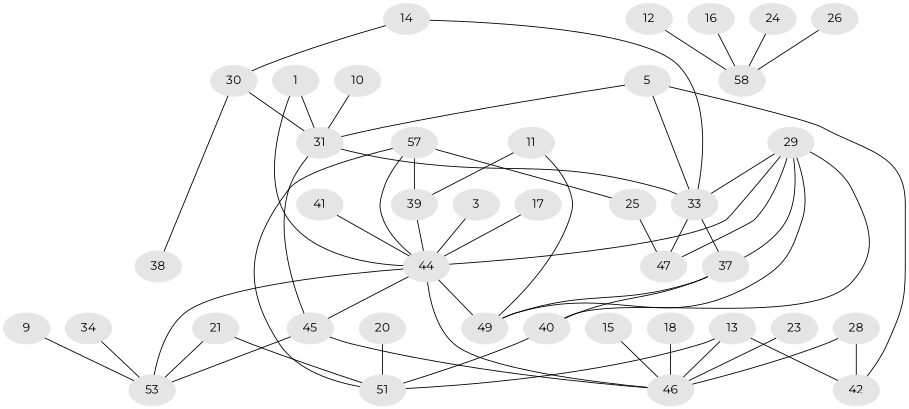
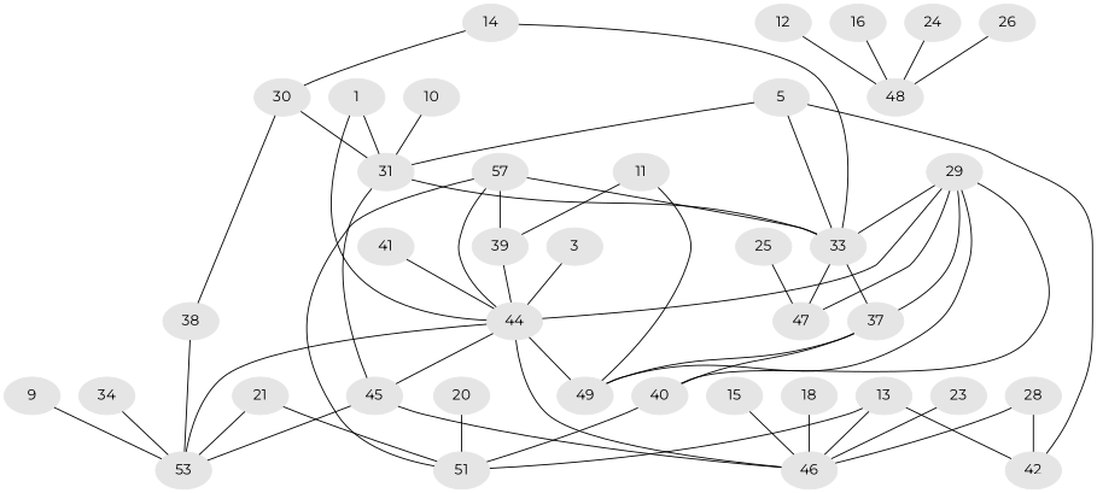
  graph {
    fontname=Montserrat
    node [color=gray90 fontname=Montserrat style=filled]
    edge [fontname=Montserrat weight=1.0]
    1
    31
    44
    33
    45
    53
    49
    46
    3
    5
    42
    47
    37
    9
    10
    11
    39
    12
-   48 [label=58]
+   48
    13
    51
    14
    30
    38
    15
    16
-   17
    18
    20
    21
    23
    24
    25
    26
    n35 [label=57]
    28
    29
    40
    34
    41
    1 -- 31
    1 -- 44
    31 -- 33
    31 -- 45 [weight=2.0]
    44 -- 45
    44 -- 53
    44 -- 49 [weight=2.0]
    44 -- 46
    33 -- 47 [weight=2.0]
    33 -- 37
    45 -- 53
    45 -- 46
    3 -- 44
    5 -- 31
    5 -- 33
    5 -- 42
    37 -- 49
    37 -- 40
    9 -- 53
    10 -- 31
    11 -- 49
    11 -- 39
    39 -- 44
    12 -- 48
    13 -- 46
    13 -- 42
    13 -- 51
    14 -- 33
    14 -- 30
    30 -- 31
    30 -- 38
+   38 -- 53
    15 -- 46
    16 -- 48
-   17 -- 44
    18 -- 46
    20 -- 51
    21 -- 53
    21 -- 51
    23 -- 46
    24 -- 48
    25 -- 47
    26 -- 48
    n35 -- 44
-   n35 -- 25
+   n35 -- 33
    n35 -- 39
    n35 -- 51
    28 -- 46
    28 -- 42 [weight=2.0]
    29 -- 44
    29 -- 33
    29 -- 49
    29 -- 47
    29 -- 37
    29 -- 40
    40 -- 51
    34 -- 53
    41 -- 44
  }
